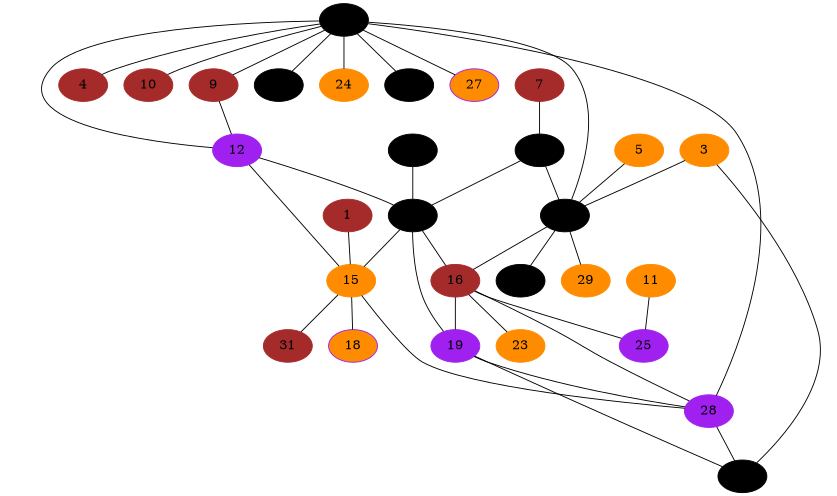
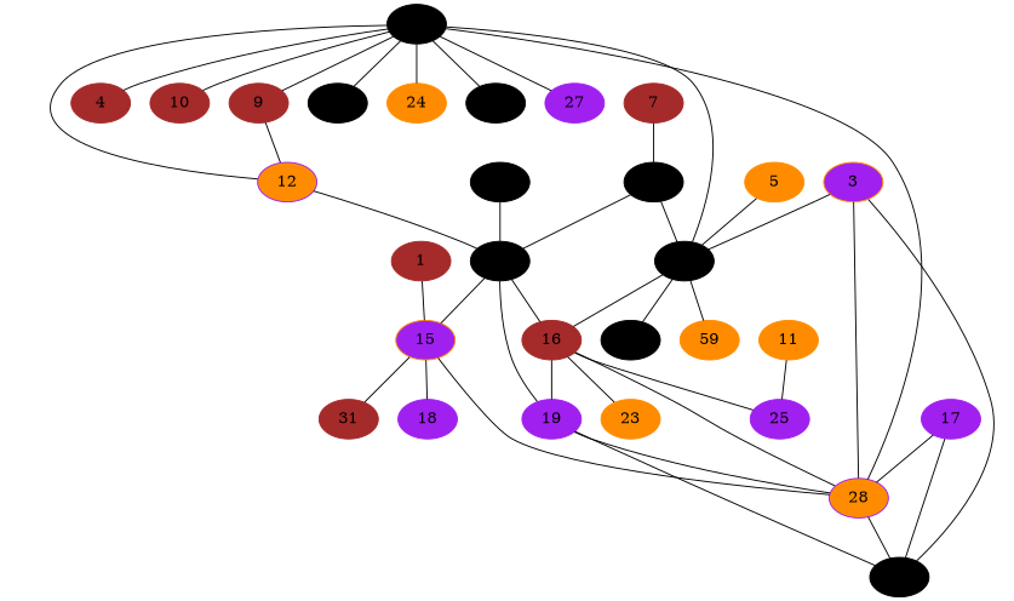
  graph {
    node [color=black style=filled]
    edge [weight=1.0]
    1 [color=brown]
-   15 [color=darkorange]
-   28 [color=purple]
-   18 [color=purple fillcolor=darkorange]
+   15 [color=darkorange fillcolor=purple]
+   28 [color=purple fillcolor=darkorange]
+   18 [color=purple]
    31 [color=brown]
    4 [color=brown]
    2
    9 [color=brown]
    10 [color=brown]
-   12 [color=purple]
+   12 [color=purple fillcolor=darkorange]
    13
    20
    24 [color=darkorange]
    26
-   27 [color=purple fillcolor=darkorange]
+   27 [color=purple]
    14
    16 [color=brown]
    22
-   29 [color=darkorange]
+   29 [color=darkorange label=59]
    30
-   3 [color=darkorange]
+   3 [color=darkorange fillcolor=purple]
    5 [color=darkorange]
    6
    19 [color=purple]
    7 [color=brown]
    8
    11 [color=darkorange]
    25 [color=purple]
+   17 [color=purple]
    23 [color=darkorange]
    1 -- 15
    15 -- 28
    15 -- 18
    15 -- 31
    28 -- 30
    2 -- 28 [weight=2.0]
    2 -- 4
    2 -- 9
    2 -- 10
    2 -- 12
    2 -- 13
    2 -- 20
    2 -- 24
    2 -- 26
    2 -- 27
    9 -- 12
-   12 -- 15
    12 -- 14
    13 -- 16
    13 -- 22
    13 -- 29
    14 -- 15
    14 -- 16
    14 -- 19
    16 -- 28
    16 -- 19 [weight=2.0]
    16 -- 25
    16 -- 23
+   3 -- 28
    3 -- 13
    3 -- 30
    5 -- 13
    6 -- 14
    19 -- 28
    19 -- 30
    7 -- 8
    8 -- 13 [weight=2.0]
    8 -- 14
    11 -- 25
+   17 -- 28
+   17 -- 30
  }
